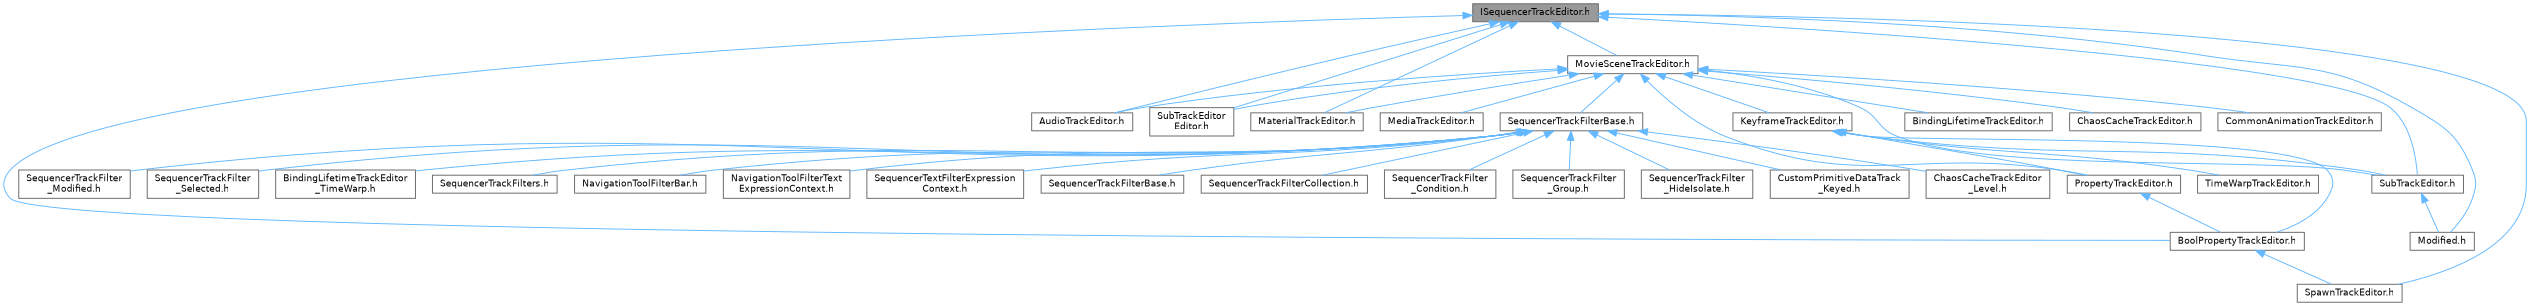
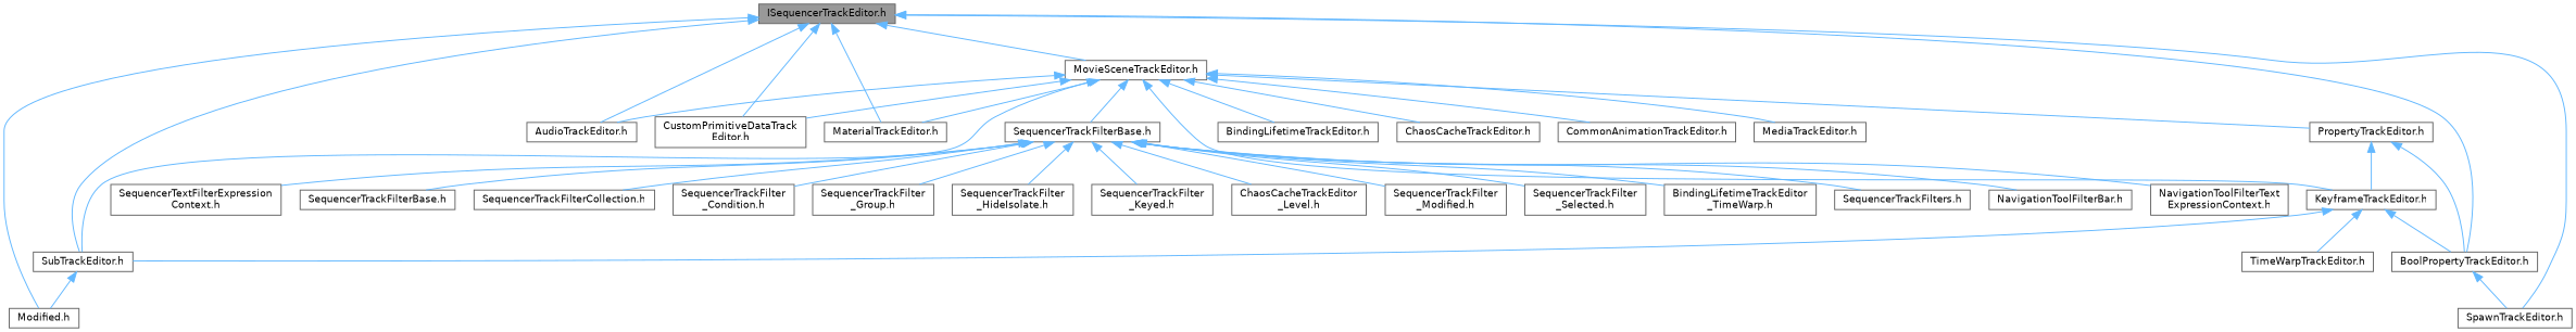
  digraph {
    node [color=grey40 fillcolor=white fontname=Helvetica fontsize=10 shape=box style=filled]
    edge [color=steelblue1 dir=back fontname=Helvetica fontsize=10 labelfontname=Helvetica labelfontsize=10 style=solid]
    n1 [color=gray40 fillcolor=grey60 fontcolor=black height=0.2 label="ISequencerTrackEditor.h" width=0.4]
    n2 [height=0.2 label="AudioTrackEditor.h" width=0.4]
    n3 [height=0.2 label="BoolPropertyTrackEditor.h" width=0.4]
    n4 [height=0.2 label="SpawnTrackEditor.h" width=0.4]
    n5 [height=0.2 label="Modified.h" width=0.4]
-   n6 [height=0.2 label="SubTrackEditor\lEditor.h" width=0.4]
+   n6 [height=0.2 label="CustomPrimitiveDataTrack\lEditor.h" width=0.4]
    n7 [height=0.2 label="MaterialTrackEditor.h" width=0.4]
    n8 [height=0.2 label="MovieSceneTrackEditor.h" width=0.4]
    n9 [height=0.2 label="SubTrackEditor.h" width=0.4]
    n10 [height=0.2 label="BindingLifetimeTrackEditor.h" width=0.4]
    n11 [height=0.2 label="ChaosCacheTrackEditor.h" width=0.4]
    n12 [height=0.2 label="CommonAnimationTrackEditor.h" width=0.4]
    n13 [height=0.2 label="KeyframeTrackEditor.h" width=0.4]
    n14 [height=0.2 label="PropertyTrackEditor.h" width=0.4]
    n15 [height=0.2 label="MediaTrackEditor.h" width=0.4]
    n16 [height=0.2 label="SequencerTrackFilterBase.h" width=0.4]
    n17 [height=0.2 label="TimeWarpTrackEditor.h" width=0.4]
    n18 [height=0.2 label="NavigationToolFilterBar.h" width=0.4]
    n19 [height=0.2 label="NavigationToolFilterText\lExpressionContext.h" width=0.4]
    n20 [height=0.2 label="SequencerTextFilterExpression\lContext.h" width=0.4]
    n21 [height=0.2 label="SequencerTrackFilterBase.h" width=0.4]
    n22 [height=0.2 label="SequencerTrackFilterCollection.h" width=0.4]
    n23 [height=0.2 label="SequencerTrackFilter\l_Condition.h" width=0.4]
    n24 [height=0.2 label="SequencerTrackFilter\l_Group.h" width=0.4]
    n25 [height=0.2 label="SequencerTrackFilter\l_HideIsolate.h" width=0.4]
-   n26 [height=0.2 label="CustomPrimitiveDataTrack\l_Keyed.h" width=0.4]
+   n26 [height=0.2 label="SequencerTrackFilter\l_Keyed.h" width=0.4]
    n27 [height=0.2 label="ChaosCacheTrackEditor\l_Level.h" width=0.4]
    n28 [height=0.2 label="SequencerTrackFilter\l_Modified.h" width=0.4]
    n29 [height=0.2 label="SequencerTrackFilter\l_Selected.h" width=0.4]
    n30 [height=0.2 label="BindingLifetimeTrackEditor\l_TimeWarp.h" width=0.4]
    n31 [height=0.2 label="SequencerTrackFilters.h" width=0.4]
    n1 -> n2
    n1 -> n3
    n1 -> n4
    n1 -> n5
    n1 -> n6
    n1 -> n7
    n1 -> n8
    n1 -> n9
    n3 -> n4
    n8 -> n2
    n8 -> n6
    n8 -> n7
    n8 -> n9
    n8 -> n10
    n8 -> n11
    n8 -> n12
    n8 -> n13
    n8 -> n14
    n8 -> n15
    n8 -> n16
    n9 -> n5
    n13 -> n3
    n13 -> n9
-   n13 -> n14
+   n14 -> n13
    n13 -> n17
    n14 -> n3
    n16 -> n18
    n16 -> n19
    n16 -> n20
    n16 -> n21
    n16 -> n22
    n16 -> n23
    n16 -> n24
    n16 -> n25
    n16 -> n26
    n16 -> n27
    n16 -> n28
    n16 -> n29
    n16 -> n30
    n16 -> n31
  }
